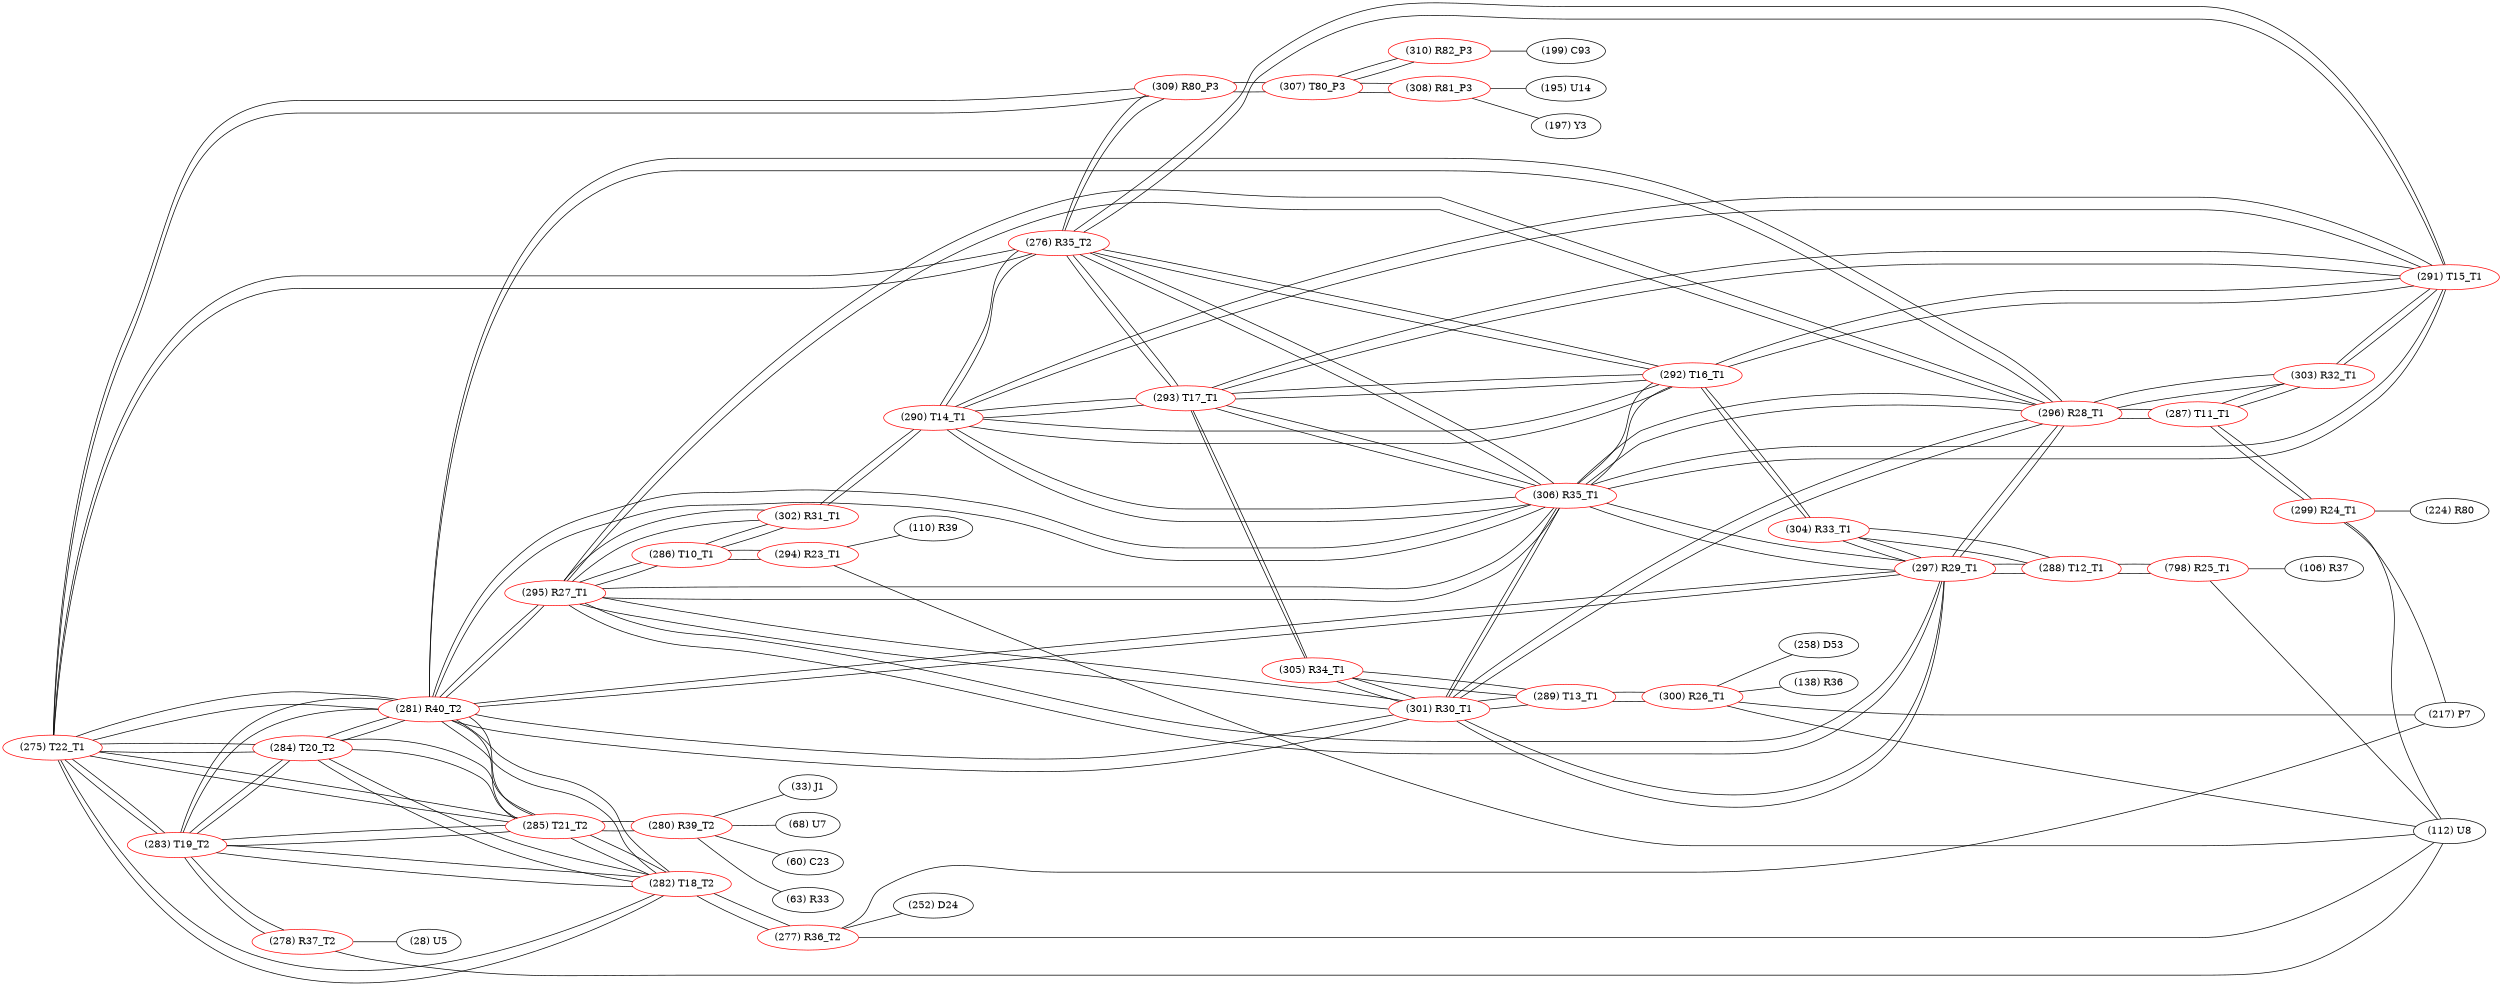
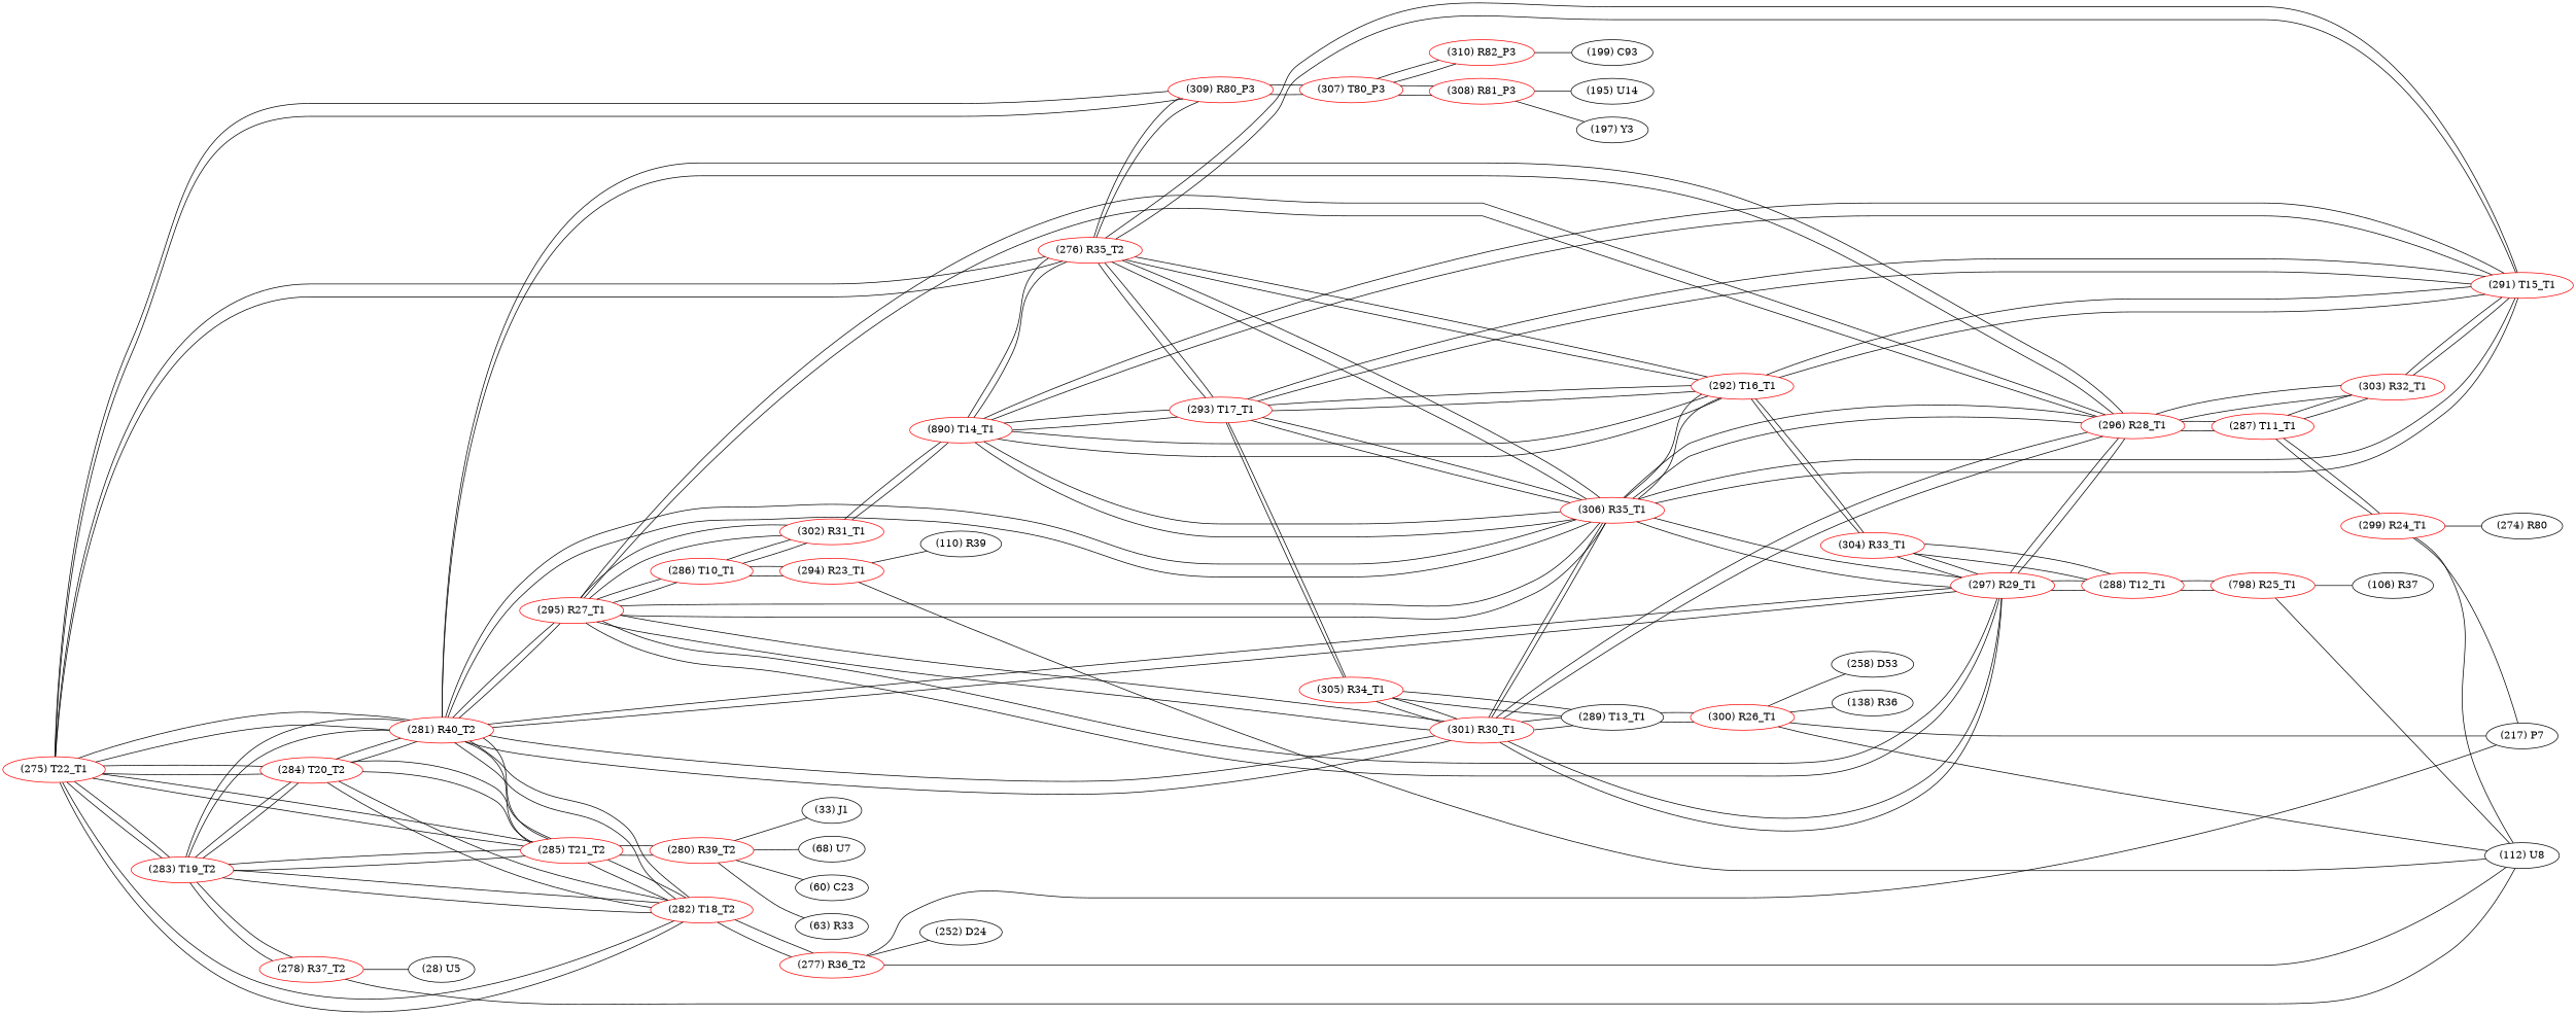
  graph {
    rankdir=LR
    node [color=red]
    n1 [label="(275) T22_T1"]
    n2 [label="(283) T19_T2"]
    n3 [label="(284) T20_T2"]
    n4 [label="(285) T21_T2"]
    n5 [label="(282) T18_T2"]
    n6 [label="(281) R40_T2"]
    n7 [label="(309) R80_P3"]
    n8 [label="(276) R35_T2"]
    n9 [label="(278) R37_T2"]
    n10 [label="(280) R39_T2"]
    n11 [label="(277) R36_T2"]
    n12 [label="(306) R35_T1"]
    n13 [label="(297) R29_T1"]
    n14 [label="(296) R28_T1"]
    n15 [label="(301) R30_T1"]
    n16 [label="(295) R27_T1"]
    n17 [label="(307) T80_P3"]
    n18 [label="(291) T15_T1"]
    n19 [label="(292) T16_T1"]
-   n20 [label="(290) T14_T1"]
+   n20 [label="(890) T14_T1"]
    n21 [label="(293) T17_T1"]
    n22 [label="(112) U8" color=""]
    n23 [label="(28) U5" color=""]
    n24 [label="(68) U7" color=""]
    n25 [label="(60) C23" color=""]
    n26 [label="(63) R33" color=""]
    n27 [label="(33) J1" color=""]
    n28 [label="(217) P7" color=""]
    n29 [label="(252) D24" color=""]
    n30 [label="(304) R33_T1"]
    n31 [label="(288) T12_T1"]
    n32 [label="(303) R32_T1"]
    n33 [label="(287) T11_T1"]
    n34 [label="(305) R34_T1"]
-   n35 [label="(289) T13_T1"]
+   n35 [color=black label="(289) T13_T1"]
    n36 [label="(302) R31_T1"]
    n37 [label="(286) T10_T1"]
    n38 [label="(308) R81_P3"]
    n39 [label="(310) R82_P3"]
    n40 [label="(798) R25_T1"]
    n41 [label="(299) R24_T1"]
    n42 [label="(300) R26_T1"]
    n43 [label="(294) R23_T1"]
    n44 [label="(110) R39" color=""]
-   n45 [label="(224) R80" color=""]
+   n45 [label="(274) R80" color=""]
    n46 [label="(106) R37" color=""]
    n47 [label="(258) D53" color=""]
    n48 [label="(138) R36" color=""]
    n49 [label="(195) U14" color=""]
    n50 [label="(197) Y3" color=""]
    n51 [label="(199) C93" color=""]
    n1 -- n2
    n1 -- n3
    n1 -- n4
    n1 -- n5
    n1 -- n6
    n1 -- n7
    n1 -- n8
    n2 -- n1
    n2 -- n3
    n2 -- n4
    n2 -- n5
    n2 -- n6
    n2 -- n9
    n3 -- n1
    n3 -- n2
    n3 -- n4
    n3 -- n5
    n3 -- n6
    n4 -- n1
    n4 -- n2
    n4 -- n3
    n4 -- n5
    n4 -- n6
    n4 -- n10
    n5 -- n1
    n5 -- n2
    n5 -- n3
    n5 -- n4
    n5 -- n6
    n5 -- n11
    n6 -- n1
    n6 -- n2
    n6 -- n3
    n6 -- n4
    n6 -- n5
    n6 -- n12
    n6 -- n13
    n6 -- n14
    n6 -- n15
    n6 -- n16
    n7 -- n1
    n7 -- n8
    n7 -- n17
    n8 -- n1
    n8 -- n7
    n8 -- n12
    n8 -- n18
    n8 -- n19
    n8 -- n20
    n8 -- n21
    n9 -- n2
    n9 -- n22
    n9 -- n23
    n10 -- n4
    n10 -- n24
    n10 -- n25
    n10 -- n26
    n10 -- n27
    n11 -- n5
    n11 -- n22
    n11 -- n28
    n11 -- n29
    n12 -- n6
    n12 -- n8
    n12 -- n13
    n12 -- n14
    n12 -- n15
    n12 -- n16
    n12 -- n18
    n12 -- n19
    n12 -- n20
    n12 -- n21
    n13 -- n6
    n13 -- n12
    n13 -- n14
    n13 -- n15
    n13 -- n16
    n13 -- n30
    n13 -- n31
    n14 -- n6
    n14 -- n12
    n14 -- n13
    n14 -- n15
    n14 -- n16
    n14 -- n32
    n14 -- n33
    n15 -- n6
    n15 -- n12
    n15 -- n13
    n15 -- n14
    n15 -- n16
    n15 -- n34
    n15 -- n35
    n16 -- n6
    n16 -- n12
    n16 -- n13
    n16 -- n14
    n16 -- n15
    n16 -- n36
    n16 -- n37
    n17 -- n7
    n17 -- n38
    n17 -- n39
    n18 -- n8
    n18 -- n12
    n18 -- n19
    n18 -- n20
    n18 -- n21
    n18 -- n32
    n19 -- n8
    n19 -- n12
    n19 -- n18
    n19 -- n20
    n19 -- n21
    n19 -- n30
    n20 -- n8
    n20 -- n12
    n20 -- n18
    n20 -- n19
    n20 -- n21
    n20 -- n36
    n21 -- n8
    n21 -- n12
    n21 -- n18
    n21 -- n19
    n21 -- n20
    n21 -- n34
    n30 -- n13
    n30 -- n19
    n30 -- n31
    n31 -- n13
    n31 -- n30
    n31 -- n40
    n32 -- n14
    n32 -- n18
    n32 -- n33
    n33 -- n14
    n33 -- n32
    n33 -- n41
    n34 -- n15
    n34 -- n21
    n34 -- n35
    n35 -- n15
    n35 -- n34
    n35 -- n42
    n36 -- n16
    n36 -- n20
    n36 -- n37
    n37 -- n16
    n37 -- n36
    n37 -- n43
    n38 -- n17
    n38 -- n49
    n38 -- n50
    n39 -- n17
    n39 -- n51
    n40 -- n22
    n40 -- n31
    n40 -- n46
    n41 -- n22
    n41 -- n28
    n41 -- n33
    n41 -- n45
    n42 -- n22
    n42 -- n28
    n42 -- n35
    n42 -- n47
    n42 -- n48
    n43 -- n22
    n43 -- n37
    n43 -- n44
  }
